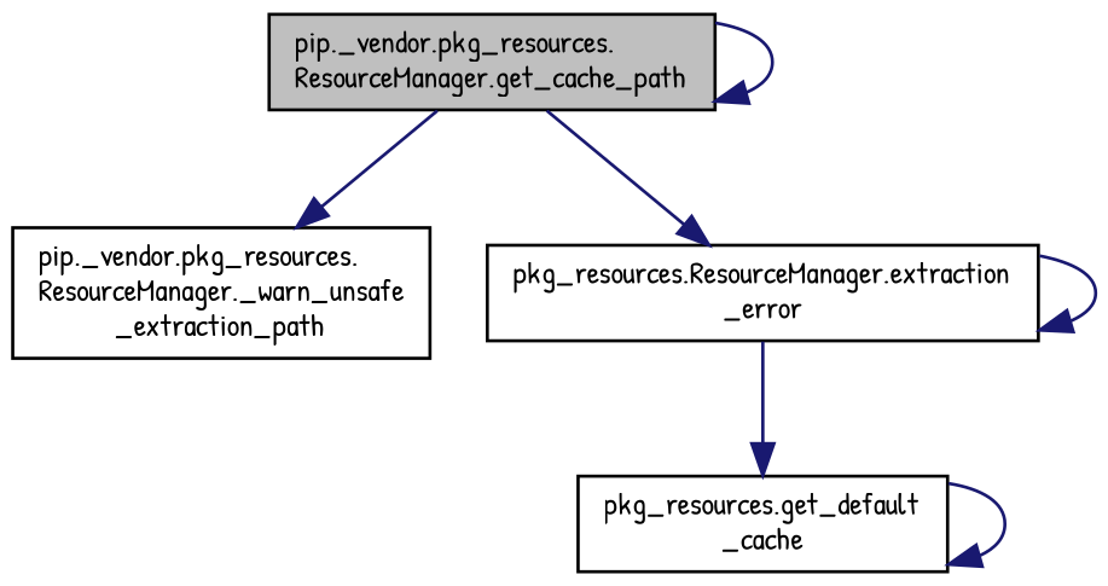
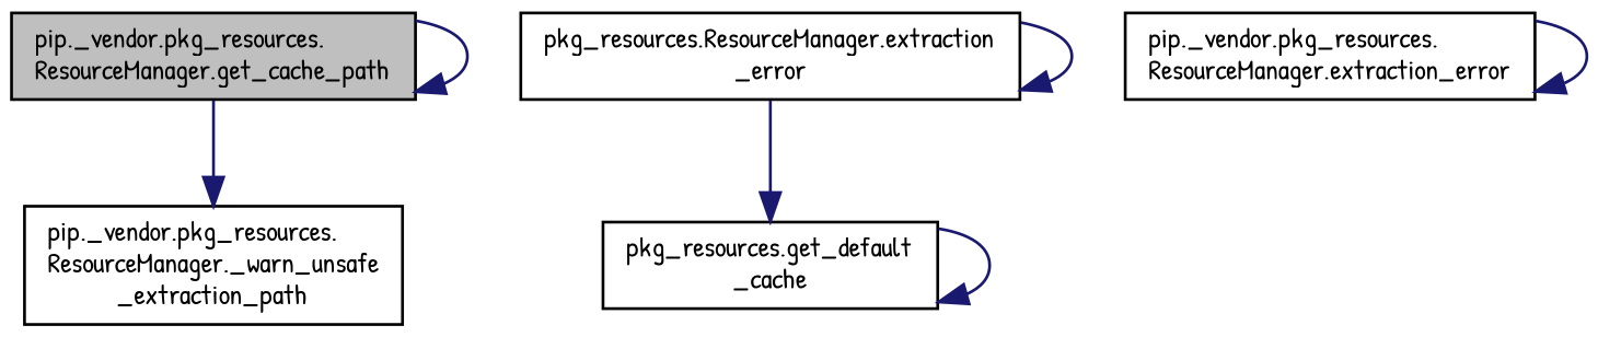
  digraph {
    fontname="Patrick Hand"
    rankdir=TB
    node [color=black fillcolor=white fontname="Patrick Hand" fontsize=10 shape=record style=filled]
    edge [color=midnightblue fontname="Patrick Hand" fontsize=10 labelfontname=Helvetica labelfontsize=10 style=solid]
    n1 [fillcolor=grey75 fontcolor=black height=0.2 label="pip._vendor.pkg_resources.\lResourceManager.get_cache_path" width=0.4]
    n2 [height=0.2 label="pip._vendor.pkg_resources.\lResourceManager._warn_unsafe\l_extraction_path" width=0.4]
    n3 [height=0.2 label="pkg_resources.ResourceManager.extraction\l_error" width=0.4]
+   n4 [height=0.2 label="pip._vendor.pkg_resources.\lResourceManager.extraction_error" width=0.4]
    n5 [height=0.2 label="pkg_resources.get_default\l_cache" width=0.4]
    n1 -> n1
    n1 -> n2
-   n1 -> n3
    n3 -> n3
    n3 -> n5
+   n4 -> n4
    n5 -> n5
  }
